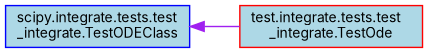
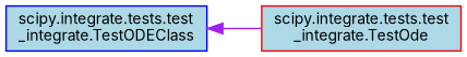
  digraph {
    rankdir=LR
    fontname=Inter
    node [fillcolor=lightblue fontname=Inter fontsize=10 shape=box style=filled]
-   n1 [color=red fontcolor=black height=0.2 label="test.integrate.tests.test\l_integrate.TestOde" width=0.4]
+   n1 [color=red fontcolor=black height=0.2 label="scipy.integrate.tests.test\l_integrate.TestOde" width=0.4]
    n2 [color=blue height=0.2 label="scipy.integrate.tests.test\l_integrate.TestODEClass" width=0.4]
    n2 -> n1 [color=purple dir=back fontname=Inter fontsize=10 labelfontname=Helvetica labelfontsize=10 style=solid]
  }
